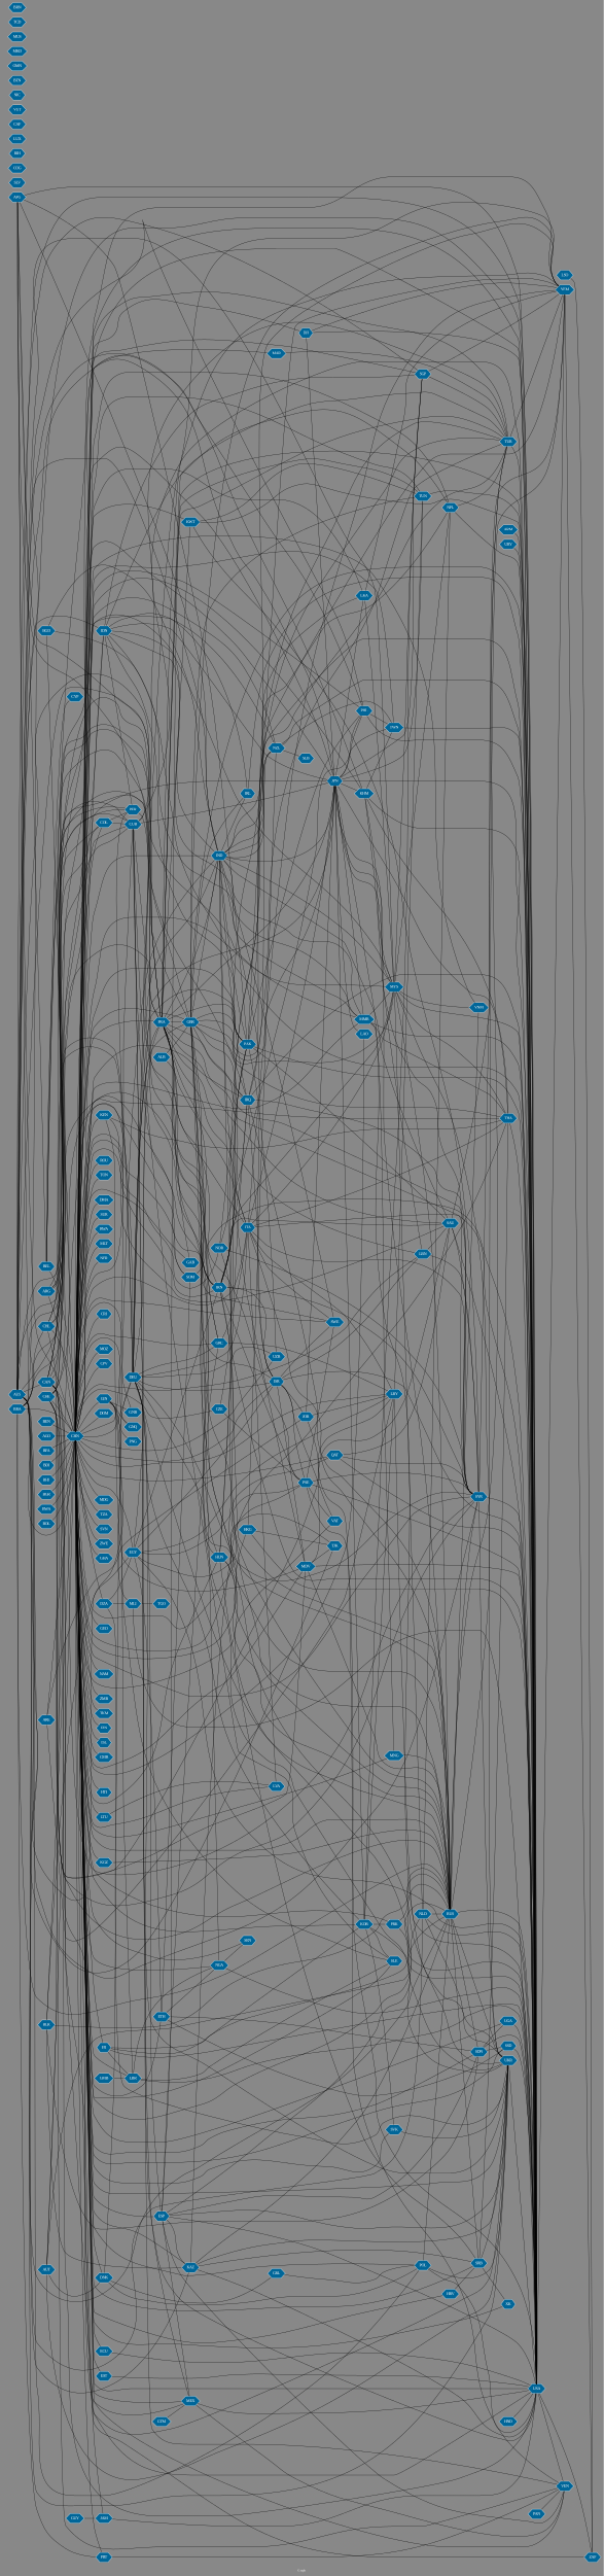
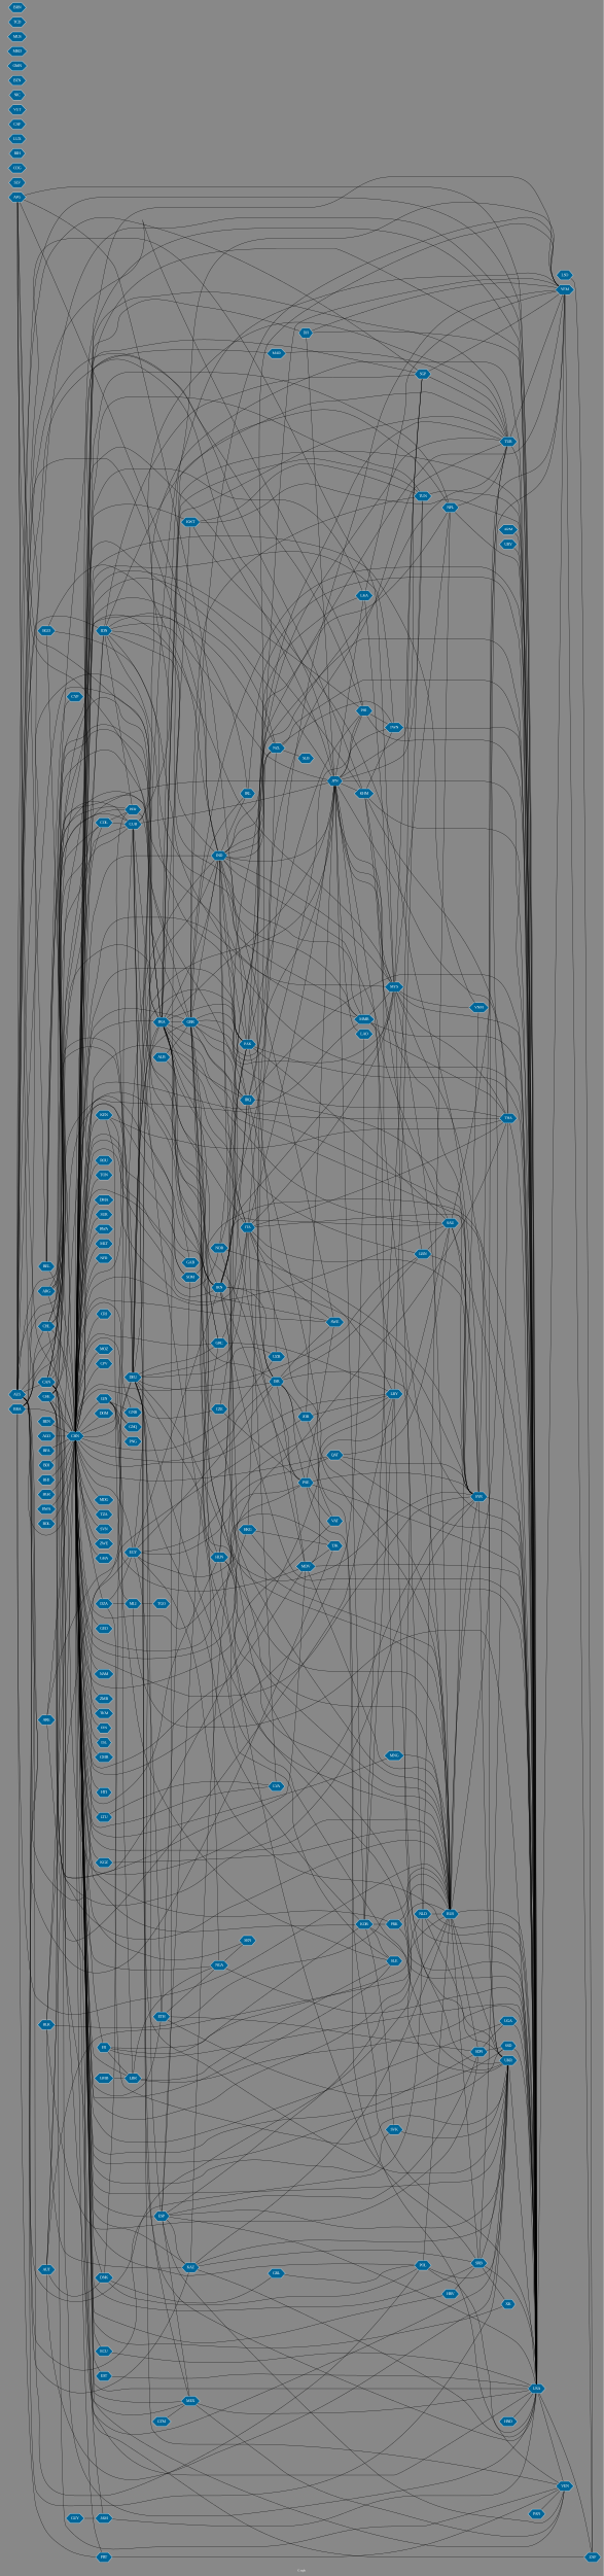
  graph {
    bgcolor="#888888"
    fontcolor=white
    fontname="Liberation Serif"
    fontsize=12
    label="Graph"
    rankdir=LR
    node [color=white fillcolor="#006699" fontcolor=white fontname="Liberation Serif" shape=hexagon style=filled]
    edge [arrowhead=open color=black fontcolor=white fontname="Liberation Serif" fontsize=12 weight=1]
    n1 [label=AFG]
    n2 [label=USA]
    n3 [label=CHN]
    n4 [label=IRN]
    n5 [label=IND]
    n6 [label=PAK]
    n7 [label=GBR]
    n8 [label=BEL]
    n9 [label=TJK]
    n10 [label=VEN]
    n11 [label=ZAF]
    n12 [label=YEM]
    n13 [label=SDN]
    n14 [label=SSD]
    n15 [label=UGA]
    n16 [label=THA]
    n17 [label=TUR]
    n18 [label=NLD]
    n19 [label=MYS]
    n20 [label=KEN]
    n21 [label=UKR]
    n22 [label=PHL]
    n23 [label=FRA]
    n24 [label=JPN]
    n25 [label=ISR]
    n26 [label=PSE]
    n27 [label=RUS]
    n28 [label=LAO]
    n29 [label=SGP]
    n30 [label=SLE]
    n31 [label=KOR]
    n32 [label=CUB]
    n33 [label=SRB]
    n34 [label=EGY]
    n35 [label=GRC]
    n36 [label=ESP]
    n37 [label=SYR]
    n38 [label=MMR]
    n39 [label=COL]
    n40 [label=IRL]
    n41 [label=NPL]
    n42 [label=DEU]
    n43 [label=PRK]
    n44 [label=VNM]
    n45 [label=KAZ]
    n46 [label=IDN]
    n47 [label=HUN]
    n48 [label=MEX]
    n49 [label=ITA]
    n50 [label=MDG]
    n51 [label=NOR]
    n52 [label=TZA]
    n53 [label=NZL]
    n54 [label=KHM]
    n55 [label=SVN]
    n56 [label=ETH]
    n57 [label=SAU]
    n58 [label=NGA]
    n59 [label=FJI]
    n60 [label=KWT]
    n61 [label=GNB]
    n62 [label=GIN]
    n63 [label=IRQ]
    n64 [label=TWN]
    n65 [label=LKA]
    n66 [label=ZWE]
    n67 [label=LBY]
    n68 [label=GAB]
    n69 [label=GHA]
    n70 [label=CZE]
    n71 [label=MNG]
    n72 [label=PER]
    n73 [label=TUN]
    n74 [label=XK]
    n75 [label=DNK]
    n76 [label=POL]
    n77 [label=LTU]
    n78 [label=MDV]
    n79 [label=LBR]
    n80 [label=SOM]
    n81 [label=GEO]
    n82 [label=NAM]
    n83 [label=LVA]
    n84 [label=DJI]
    n85 [label=ZMB]
    n86 [label=TKM]
    n87 [label=DZA]
    n88 [label=FIN]
    n89 [label=ISL]
    n90 [label=SWE]
    n91 [label=CMR]
    n92 [label=KGZ]
    n93 [label=ECU]
    n94 [label=VAT]
    n95 [label=SVK]
    n96 [label=QAT]
    n97 [label=LBN]
    n98 [label=HTI]
    n99 [label=ROU]
    n100 [label=UZB]
    n101 [label=PRT]
    n102 [label=TON]
    n103 [label=HKG]
    n104 [label=JAM]
    n105 [label=DMA]
    n106 [label=SUR]
    n107 [label=HRV]
    n108 [label=MAR]
    n109 [label=RWA]
    n110 [label=GNQ]
    n111 [label=EST]
    n112 [label=MLT]
    n113 [label=NER]
    n114 [label=CRI]
    n115 [label=MOZ]
    n116 [label=SEN]
    n117 [label=CPV]
    n118 [label=DOM]
    n119 [label=CYP]
    n120 [label=JOR]
    n121 [label=SLB]
    n122 [label=PNG]
    n123 [label=MLI]
    n124 [label=GRL]
    n125 [label=ARG]
    n126 [label=BRA]
    n127 [label=CHL]
    n128 [label=AUT]
    n129 [label=AUS]
    n130 [label=CAN]
    n131 [label=TGO]
    n132 [label=AGO]
    n133 [label=CHE]
    n134 [label=SLV]
    n135 [label=BLR]
    n136 [label=HND]
    n137 [label=COG]
    n138 [label=BGD]
    n139 [label=BFA]
    n140 [label=ALB]
    n141 [label=BIH]
    n142 [label=GMB]
    n143 [label=PAN]
    n144 [label=LUX]
    n145 [label=CAF]
    n146 [label=LSO]
    n147 [label=VUT]
    n148 [label=ARM]
    n149 [label=BDI]
    n150 [label=ARE]
    n151 [label=BHS]
    n152 [label=BGR]
    n153 [label=NIC]
    n154 [label=BTN]
    n155 [label=OMN]
    n156 [label=URY]
    n157 [label=BWA]
    n158 [label=BOL]
    n159 [label=GUY]
    n160 [label=MKD]
    n161 [label=BEN]
    n162 [label=MUS]
    n163 [label=GTM]
    n164 [label=TCD]
    n165 [label=BRN]
    n1 -- n2 [weight=31]
    n1 -- n3 [weight=20]
    n1 -- n4
    n1 -- n5 [weight=2]
    n1 -- n6 [weight=7]
    n1 -- n7 [weight=4]
    n1 -- n8
    n1 -- n9
    n2 -- n10 [weight=18]
    n2 -- n11
    n2 -- n12 [weight=11]
    n3 -- n2 [weight=732]
    n3 -- n4 [weight=17]
    n3 -- n5 [weight=75]
    n3 -- n6 [weight=64]
    n3 -- n7 [weight=129]
    n3 -- n9 [weight=18]
    n3 -- n10 [weight=15]
    n3 -- n11 [weight=5]
    n3 -- n12 [weight=19]
    n3 -- n13 [weight=19]
    n3 -- n14 [weight=9]
    n3 -- n15 [weight=4]
    n3 -- n16 [weight=40]
    n3 -- n17 [weight=11]
    n3 -- n18 [weight=17]
    n3 -- n19 [weight=74]
    n3 -- n20 [weight=48]
    n3 -- n21 [weight=39]
    n3 -- n22 [weight=59]
    n3 -- n23 [weight=73]
    n3 -- n24 [weight=290]
    n3 -- n25 [weight=6]
    n3 -- n26 [weight=9]
    n3 -- n27 [weight=197]
    n3 -- n28 [weight=3]
    n3 -- n29 [weight=18]
    n3 -- n30 [weight=15]
    n3 -- n31 [weight=35]
    n3 -- n32 [weight=17]
    n3 -- n33 [weight=15]
    n3 -- n34 [weight=9]
    n3 -- n35 [weight=40]
    n3 -- n36 [weight=3]
    n3 -- n37 [weight=21]
    n3 -- n38 [weight=52]
    n3 -- n39 [weight=16]
    n3 -- n40 [weight=11]
    n3 -- n41 [weight=65]
    n3 -- n42 [weight=73]
    n3 -- n43
    n3 -- n44 [weight=20]
    n3 -- n45 [weight=19]
    n3 -- n46 [weight=29]
    n3 -- n47 [weight=4]
    n3 -- n48 [weight=9]
    n3 -- n49 [weight=43]
    n3 -- n50 [weight=3]
    n3 -- n51 [weight=4]
    n3 -- n52 [weight=6]
    n3 -- n53 [weight=26]
    n3 -- n54 [weight=26]
    n3 -- n55
    n3 -- n56 [weight=19]
    n3 -- n57 [weight=3]
    n3 -- n58 [weight=15]
    n3 -- n59 [weight=8]
    n3 -- n60 [weight=3]
    n3 -- n61
    n3 -- n62 [weight=5]
    n3 -- n63 [weight=11]
    n3 -- n64 [weight=10]
    n3 -- n65 [weight=26]
    n3 -- n66 [weight=5]
    n3 -- n67 [weight=12]
    n3 -- n68
    n3 -- n69 [weight=7]
    n3 -- n70
    n3 -- n71 [weight=35]
    n3 -- n72 [weight=23]
    n3 -- n73 [weight=4]
    n3 -- n74 [weight=2]
    n3 -- n75 [weight=16]
    n3 -- n76
    n3 -- n77 [weight=2]
    n3 -- n78 [weight=17]
    n3 -- n79 [weight=8]
    n3 -- n80 [weight=6]
    n3 -- n81
    n3 -- n82 [weight=3]
    n3 -- n83
    n3 -- n84 [weight=5]
    n3 -- n85 [weight=2]
    n3 -- n86
    n3 -- n87 [weight=3]
    n3 -- n88 [weight=3]
    n3 -- n89 [weight=2]
    n3 -- n90 [weight=2]
    n3 -- n91 [weight=8]
    n3 -- n92 [weight=4]
    n3 -- n93 [weight=8]
    n3 -- n94
    n3 -- n95 [weight=2]
    n3 -- n96 [weight=2]
    n3 -- n97
    n3 -- n98
    n3 -- n99 [weight=2]
    n3 -- n100 [weight=2]
    n3 -- n101 [weight=2]
    n3 -- n102
    n3 -- n103 [weight=3]
    n3 -- n104 [weight=3]
    n3 -- n105
    n3 -- n106
    n3 -- n107
    n3 -- n108
    n3 -- n109
    n3 -- n110
    n3 -- n111 [weight=2]
    n3 -- n112
    n3 -- n113
    n3 -- n114 [weight=3]
    n3 -- n115 [weight=2]
    n3 -- n116 [weight=3]
    n3 -- n117
    n3 -- n118
    n4 -- n2 [weight=54]
    n4 -- n6
    n4 -- n12 [weight=6]
    n4 -- n17
    n4 -- n19
    n4 -- n25 [weight=11]
    n4 -- n26
    n4 -- n27 [weight=6]
    n4 -- n37 [weight=8]
    n4 -- n57 [weight=2]
    n4 -- n63 [weight=11]
    n5 -- n2 [weight=36]
    n5 -- n6 [weight=22]
    n5 -- n12 [weight=3]
    n5 -- n19 [weight=12]
    n5 -- n24 [weight=5]
    n5 -- n25 [weight=2]
    n5 -- n27 [weight=4]
    n5 -- n38 [weight=4]
    n5 -- n40
    n5 -- n41 [weight=6]
    n5 -- n53
    n5 -- n57
    n5 -- n63 [weight=3]
    n5 -- n65 [weight=6]
    n5 -- n78
    n5 -- n90
    n6 -- n2 [weight=9]
    n6 -- n12
    n6 -- n17
    n6 -- n22
    n6 -- n57
    n6 -- n100
    n7 -- n2 [weight=17]
    n7 -- n5 [weight=3]
    n7 -- n12
    n7 -- n16
    n7 -- n19 [weight=3]
    n7 -- n21 [weight=7]
    n7 -- n24 [weight=2]
    n7 -- n26
    n7 -- n27 [weight=8]
    n7 -- n35 [weight=2]
    n7 -- n37 [weight=4]
    n7 -- n40 [weight=4]
    n7 -- n47
    n7 -- n53
    n7 -- n58
    n7 -- n63 [weight=4]
    n7 -- n73
    n8 -- n2
    n8 -- n3 [weight=31]
    n8 -- n23 [weight=2]
    n8 -- n32
    n8 -- n119
    n12 -- n11
-   n13 -- n2 [weight=3]
+   n33 -- n2 [weight=3]
    n13 -- n14 [weight=23]
    n13 -- n15
    n14 -- n2
    n15 -- n2 [weight=2]
    n16 -- n2 [weight=4]
    n17 -- n2 [weight=7]
    n17 -- n12
    n18 -- n2 [weight=3]
    n18 -- n21
    n18 -- n27 [weight=2]
    n18 -- n41
    n19 -- n2 [weight=9]
    n19 -- n16 [weight=3]
    n19 -- n18 [weight=4]
    n19 -- n21 [weight=14]
    n19 -- n27 [weight=5]
    n19 -- n29 [weight=2]
    n19 -- n41
    n19 -- n44
    n20 -- n16
    n20 -- n78
    n20 -- n80
    n21 -- n2 [weight=61]
    n22 -- n2 [weight=11]
    n22 -- n64
    n23 -- n2 [weight=19]
    n23 -- n4
    n23 -- n5 [weight=3]
    n23 -- n6
    n23 -- n7 [weight=7]
    n23 -- n12 [weight=4]
    n23 -- n17 [weight=2]
    n23 -- n21 [weight=3]
    n23 -- n24 [weight=2]
    n23 -- n25 [weight=2]
    n23 -- n27 [weight=6]
    n23 -- n35 [weight=2]
    n23 -- n37 [weight=3]
    n23 -- n49 [weight=7]
    n23 -- n57
    n23 -- n60 [weight=2]
    n23 -- n63 [weight=6]
    n23 -- n68
    n23 -- n73 [weight=2]
    n23 -- n97
    n24 -- n2 [weight=100]
    n24 -- n16 [weight=4]
    n24 -- n19
    n24 -- n21 [weight=4]
    n24 -- n22 [weight=5]
    n24 -- n27 [weight=6]
    n24 -- n28
    n24 -- n29
    n24 -- n31 [weight=11]
    n24 -- n37 [weight=2]
    n24 -- n38
    n24 -- n54 [weight=2]
    n24 -- n64 [weight=5]
    n24 -- n65
    n24 -- n73
    n25 -- n2 [weight=13]
    n25 -- n26 [weight=108]
    n25 -- n78
    n25 -- n90 [weight=2]
    n25 -- n94 [weight=2]
    n25 -- n97 [weight=3]
    n25 -- n120
    n26 -- n2 [weight=8]
    n26 -- n10
    n26 -- n37
    n26 -- n90 [weight=2]
    n26 -- n94 [weight=2]
    n27 -- n2 [weight=91]
    n27 -- n12
    n27 -- n13
    n27 -- n17
    n27 -- n21 [weight=223]
    n27 -- n33
    n27 -- n37 [weight=12]
    n27 -- n44
    n29 -- n12
    n29 -- n17
    n31 -- n2 [weight=15]
    n31 -- n29
    n31 -- n30
    n31 -- n43 [weight=3]
    n31 -- n67 [weight=2]
    n31 -- n95
    n32 -- n2 [weight=70]
    n32 -- n10 [weight=3]
    n32 -- n17
    n32 -- n23 [weight=4]
    n32 -- n24
    n32 -- n27
    n32 -- n30
    n32 -- n48
    n33 -- n16 [weight=2]
    n33 -- n21
    n33 -- n74
    n34 -- n2 [weight=4]
    n34 -- n4
    n34 -- n23
    n34 -- n25 [weight=3]
    n34 -- n26 [weight=9]
    n34 -- n56
    n34 -- n67 [weight=5]
    n34 -- n96
    n35 -- n49 [weight=2]
    n35 -- n67
    n36 -- n2
    n36 -- n10 [weight=2]
    n36 -- n13
    n36 -- n17
    n36 -- n21
    n36 -- n27
    n36 -- n35 [weight=2]
    n36 -- n45
    n36 -- n48
    n37 -- n2 [weight=30]
    n37 -- n17 [weight=6]
    n37 -- n21
    n38 -- n2 [weight=2]
    n38 -- n16 [weight=4]
    n38 -- n19
    n38 -- n71
    n39 -- n32
    n39 -- n72
    n40 -- n2
    n41 -- n2 [weight=5]
    n41 -- n17
    n42 -- n2 [weight=20]
    n42 -- n5 [weight=2]
    n42 -- n6
    n42 -- n7 [weight=2]
    n42 -- n12
    n42 -- n21 [weight=23]
    n42 -- n23 [weight=14]
    n42 -- n24 [weight=8]
    n42 -- n25
    n42 -- n27 [weight=15]
    n42 -- n31
    n42 -- n35 [weight=6]
    n42 -- n36
    n42 -- n37
    n42 -- n47
    n42 -- n49 [weight=7]
    n42 -- n100
    n43 -- n2 [weight=2]
    n43 -- n27
    n45 -- n2 [weight=2]
    n45 -- n16 [weight=2]
    n45 -- n21 [weight=2]
    n45 -- n27 [weight=7]
    n45 -- n33 [weight=3]
    n46 -- n2
    n46 -- n6 [weight=8]
    n46 -- n19 [weight=7]
    n46 -- n24 [weight=2]
    n46 -- n29 [weight=2]
    n46 -- n38 [weight=2]
    n46 -- n41 [weight=2]
    n46 -- n53
    n46 -- n72
    n47 -- n17
    n47 -- n21
    n47 -- n27 [weight=6]
    n47 -- n33
    n47 -- n63
    n48 -- n2 [weight=7]
    n48 -- n10
    n49 -- n2 [weight=3]
    n49 -- n12
    n49 -- n16
    n49 -- n19
    n49 -- n24 [weight=2]
    n49 -- n27 [weight=5]
    n49 -- n37
    n49 -- n67 [weight=2]
    n49 -- n83
    n49 -- n90
    n51 -- n6
    n51 -- n22
    n51 -- n27 [weight=2]
    n51 -- n37
    n53 -- n2 [weight=4]
    n53 -- n64
    n53 -- n121
    n54 -- n2 [weight=2]
    n54 -- n16 [weight=7]
    n54 -- n19
    n54 -- n64
    n54 -- n97
    n56 -- n13 [weight=2]
    n56 -- n14
    n56 -- n58
    n56 -- n80
    n57 -- n2 [weight=6]
    n57 -- n12 [weight=11]
    n57 -- n37 [weight=3]
    n58 -- n2 [weight=2]
    n58 -- n116
    n59 -- n2
    n59 -- n27
    n59 -- n31
    n59 -- n79
    n60 -- n2
    n60 -- n37 [weight=2]
    n60 -- n73
    n62 -- n30 [weight=3]
    n62 -- n61
    n62 -- n79 [weight=3]
    n62 -- n110
    n62 -- n122 [weight=3]
    n62 -- n123
    n63 -- n2 [weight=45]
    n63 -- n17 [weight=4]
    n63 -- n25
    n63 -- n27
    n63 -- n37 [weight=3]
    n63 -- n53 [weight=3]
    n64 -- n2 [weight=9]
    n65 -- n12 [weight=2]
    n65 -- n19
    n67 -- n2 [weight=4]
    n67 -- n73 [weight=5]
    n70 -- n6
    n70 -- n26 [weight=5]
    n71 -- n27 [weight=7]
    n72 -- n90
    n73 -- n2 [weight=2]
    n75 -- n5 [weight=2]
    n75 -- n76
    n75 -- n124
    n76 -- n2 [weight=2]
    n76 -- n21 [weight=2]
    n76 -- n27
    n77 -- n83
    n78 -- n2 [weight=2]
    n78 -- n9
    n78 -- n27
    n78 -- n57
    n79 -- n2 [weight=6]
    n79 -- n30 [weight=2]
    n79 -- n58 [weight=2]
    n80 -- n2 [weight=4]
    n84 -- n2
    n84 -- n12 [weight=6]
    n84 -- n24
    n87 -- n21 [weight=2]
    n87 -- n34
    n87 -- n123
    n92 -- n27
    n93 -- n2
    n95 -- n21
    n96 -- n2
    n96 -- n37
    n96 -- n57
    n97 -- n37 [weight=8]
    n97 -- n57
    n101 -- n10
    n103 -- n2 [weight=2]
    n103 -- n9
    n103 -- n53 [weight=2]
    n104 -- n2
    n107 -- n33
    n108 -- n17
    n111 -- n2
    n120 -- n2
    n120 -- n24 [weight=3]
    n120 -- n67
    n123 -- n2
    n123 -- n131
    n124 -- n76
    n125 -- n2
    n125 -- n3 [weight=23]
    n125 -- n23
    n125 -- n32
    n125 -- n49
    n126 -- n2 [weight=5]
    n126 -- n3 [weight=80]
    n126 -- n27
    n126 -- n32 [weight=2]
    n126 -- n39
    n126 -- n72 [weight=3]
    n126 -- n101
    n126 -- n127 [weight=2]
    n127 -- n3 [weight=31]
    n127 -- n7 [weight=4]
    n127 -- n10
    n127 -- n24
    n127 -- n39
    n127 -- n72 [weight=2]
    n128 -- n3
    n128 -- n4 [weight=3]
    n128 -- n21 [weight=2]
    n128 -- n27 [weight=3]
    n128 -- n75
    n129 -- n2 [weight=7]
    n129 -- n3 [weight=85]
    n129 -- n4 [weight=2]
    n129 -- n5 [weight=9]
    n129 -- n18
    n129 -- n19 [weight=12]
    n129 -- n21
    n129 -- n22
    n129 -- n23
    n129 -- n24 [weight=7]
    n129 -- n27 [weight=2]
    n129 -- n29 [weight=2]
    n129 -- n34
-   n129 -- n37 [weight=2]
    n129 -- n38
    n129 -- n42
    n129 -- n45
    n129 -- n46 [weight=3]
    n129 -- n54 [weight=3]
    n129 -- n63 [weight=7]
    n129 -- n76
    n129 -- n130 [weight=2]
    n130 -- n2 [weight=4]
    n130 -- n3 [weight=21]
    n130 -- n5 [weight=2]
    n130 -- n22
    n130 -- n23
    n130 -- n24
    n130 -- n27 [weight=3]
    n130 -- n37 [weight=3]
    n130 -- n42
    n130 -- n48
    n130 -- n78
    n132 -- n3 [weight=14]
    n133 -- n2 [weight=3]
    n133 -- n3 [weight=6]
    n133 -- n4 [weight=4]
    n133 -- n21 [weight=2]
    n133 -- n32
    n133 -- n37 [weight=9]
    n133 -- n42
    n133 -- n46
    n133 -- n67
    n135 -- n3 [weight=14]
    n135 -- n13 [weight=7]
    n135 -- n27 [weight=9]
    n135 -- n42
    n135 -- n45 [weight=4]
    n136 -- n2
    n138 -- n3 [weight=6]
    n138 -- n5 [weight=2]
    n138 -- n38 [weight=2]
    n139 -- n3
    n140 -- n7
    n140 -- n49
    n142 -- n79
    n143 -- n10 [weight=2]
    n146 -- n11
    n148 -- n2
    n149 -- n3
    n150 -- n3 [weight=2]
    n150 -- n67
    n150 -- n120
    n151 -- n3
    n152 -- n3
    n156 -- n2
    n157 -- n3
    n158 -- n3 [weight=4]
    n159 -- n104
    n161 -- n3
    n163 -- n48
  }
